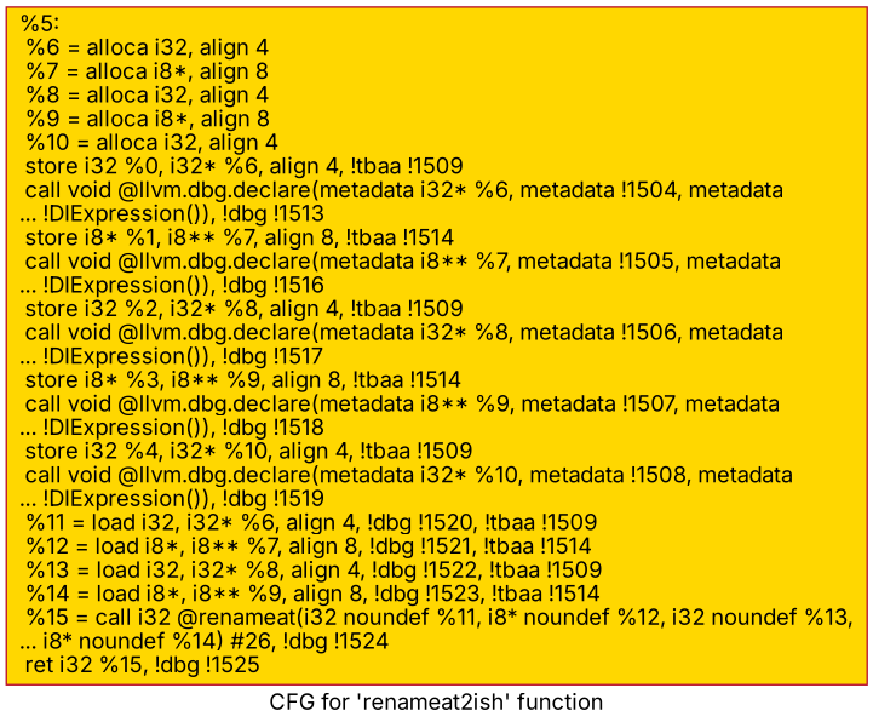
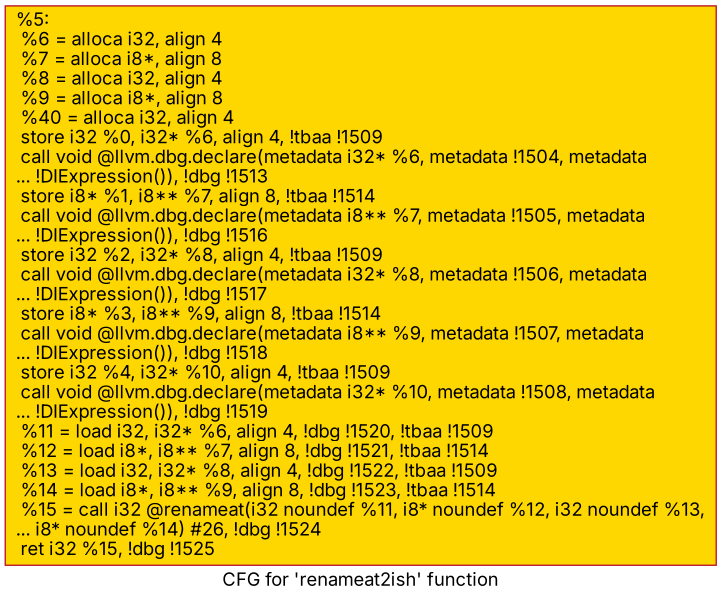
  digraph {
    label="CFG for 'renameat2ish' function"
    fontname=Inter
-   n1 [color="#b70d28ff" fillcolor=gold label="{%5:\l  %6 = alloca i32, align 4\l  %7 = alloca i8*, align 8\l  %8 = alloca i32, align 4\l  %9 = alloca i8*, align 8\l  %10 = alloca i32, align 4\l  store i32 %0, i32* %6, align 4, !tbaa !1509\l  call void @llvm.dbg.declare(metadata i32* %6, metadata !1504, metadata\l... !DIExpression()), !dbg !1513\l  store i8* %1, i8** %7, align 8, !tbaa !1514\l  call void @llvm.dbg.declare(metadata i8** %7, metadata !1505, metadata\l... !DIExpression()), !dbg !1516\l  store i32 %2, i32* %8, align 4, !tbaa !1509\l  call void @llvm.dbg.declare(metadata i32* %8, metadata !1506, metadata\l... !DIExpression()), !dbg !1517\l  store i8* %3, i8** %9, align 8, !tbaa !1514\l  call void @llvm.dbg.declare(metadata i8** %9, metadata !1507, metadata\l... !DIExpression()), !dbg !1518\l  store i32 %4, i32* %10, align 4, !tbaa !1509\l  call void @llvm.dbg.declare(metadata i32* %10, metadata !1508, metadata\l... !DIExpression()), !dbg !1519\l  %11 = load i32, i32* %6, align 4, !dbg !1520, !tbaa !1509\l  %12 = load i8*, i8** %7, align 8, !dbg !1521, !tbaa !1514\l  %13 = load i32, i32* %8, align 4, !dbg !1522, !tbaa !1509\l  %14 = load i8*, i8** %9, align 8, !dbg !1523, !tbaa !1514\l  %15 = call i32 @renameat(i32 noundef %11, i8* noundef %12, i32 noundef %13,\l... i8* noundef %14) #26, !dbg !1524\l  ret i32 %15, !dbg !1525\l}" shape=record style=filled fontname=Inter]
+   n1 [color="#b70d28ff" fillcolor=gold label="{%5:\l  %6 = alloca i32, align 4\l  %7 = alloca i8*, align 8\l  %8 = alloca i32, align 4\l  %9 = alloca i8*, align 8\l  %40 = alloca i32, align 4\l  store i32 %0, i32* %6, align 4, !tbaa !1509\l  call void @llvm.dbg.declare(metadata i32* %6, metadata !1504, metadata\l... !DIExpression()), !dbg !1513\l  store i8* %1, i8** %7, align 8, !tbaa !1514\l  call void @llvm.dbg.declare(metadata i8** %7, metadata !1505, metadata\l... !DIExpression()), !dbg !1516\l  store i32 %2, i32* %8, align 4, !tbaa !1509\l  call void @llvm.dbg.declare(metadata i32* %8, metadata !1506, metadata\l... !DIExpression()), !dbg !1517\l  store i8* %3, i8** %9, align 8, !tbaa !1514\l  call void @llvm.dbg.declare(metadata i8** %9, metadata !1507, metadata\l... !DIExpression()), !dbg !1518\l  store i32 %4, i32* %10, align 4, !tbaa !1509\l  call void @llvm.dbg.declare(metadata i32* %10, metadata !1508, metadata\l... !DIExpression()), !dbg !1519\l  %11 = load i32, i32* %6, align 4, !dbg !1520, !tbaa !1509\l  %12 = load i8*, i8** %7, align 8, !dbg !1521, !tbaa !1514\l  %13 = load i32, i32* %8, align 4, !dbg !1522, !tbaa !1509\l  %14 = load i8*, i8** %9, align 8, !dbg !1523, !tbaa !1514\l  %15 = call i32 @renameat(i32 noundef %11, i8* noundef %12, i32 noundef %13,\l... i8* noundef %14) #26, !dbg !1524\l  ret i32 %15, !dbg !1525\l}" shape=record style=filled fontname=Inter]
  }
